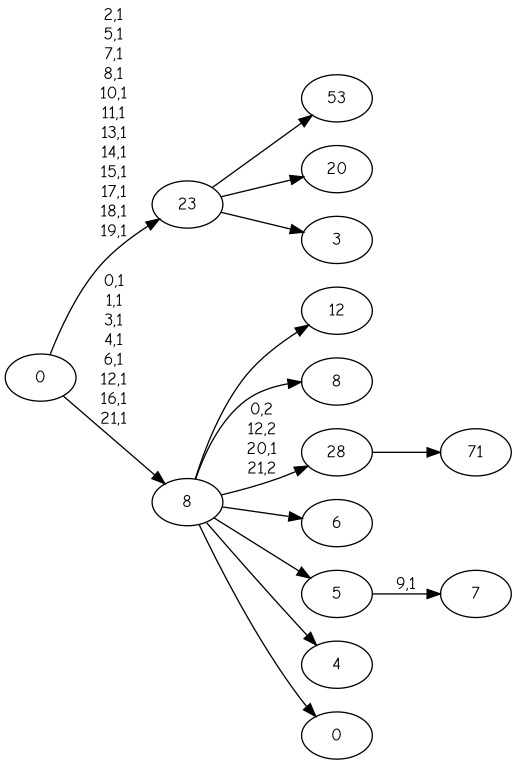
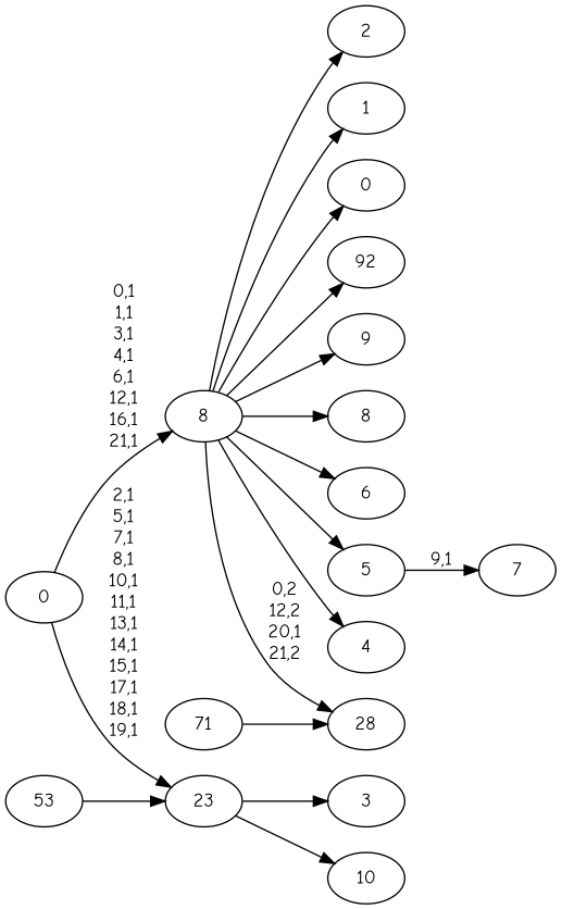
  digraph {
    fontname="Comic Neue"
    rankdir=LR
    node [fontname="Comic Neue"]
    edge [fontname="Comic Neue"]
    n1 [label=53]
-   n2 [label=12]
+   n2 [label=92]
    n3 [label=71]
-   n4 [label=20]
+   n4 [label=10]
+   n5 [label=9]
    n6 [label=8]
    n7 [label=7]
    28
    n9 [label=6]
    n10 [label=5]
    n11 [label=4]
    n12 [label=3]
    23
+   n14 [label=2]
+   n15 [label=1]
    n16 [label=0]
    8
    0
-   28 -> n3
+   n3 -> 28
    n10 -> n7 [label="9,1"]
-   23 -> n1
+   n1 -> 23
    23 -> n4
    23 -> n12
    8 -> n2
+   8 -> n5
    8 -> n6
    8 -> 28 [label="0,2\n12,2\n20,1\n21,2"]
    8 -> n9
    8 -> n10
    8 -> n11
+   8 -> n14
+   8 -> n15
    8 -> n16
    0 -> 23 [label="2,1\n5,1\n7,1\n8,1\n10,1\n11,1\n13,1\n14,1\n15,1\n17,1\n18,1\n19,1"]
    0 -> 8 [label="0,1\n1,1\n3,1\n4,1\n6,1\n12,1\n16,1\n21,1"]
  }
